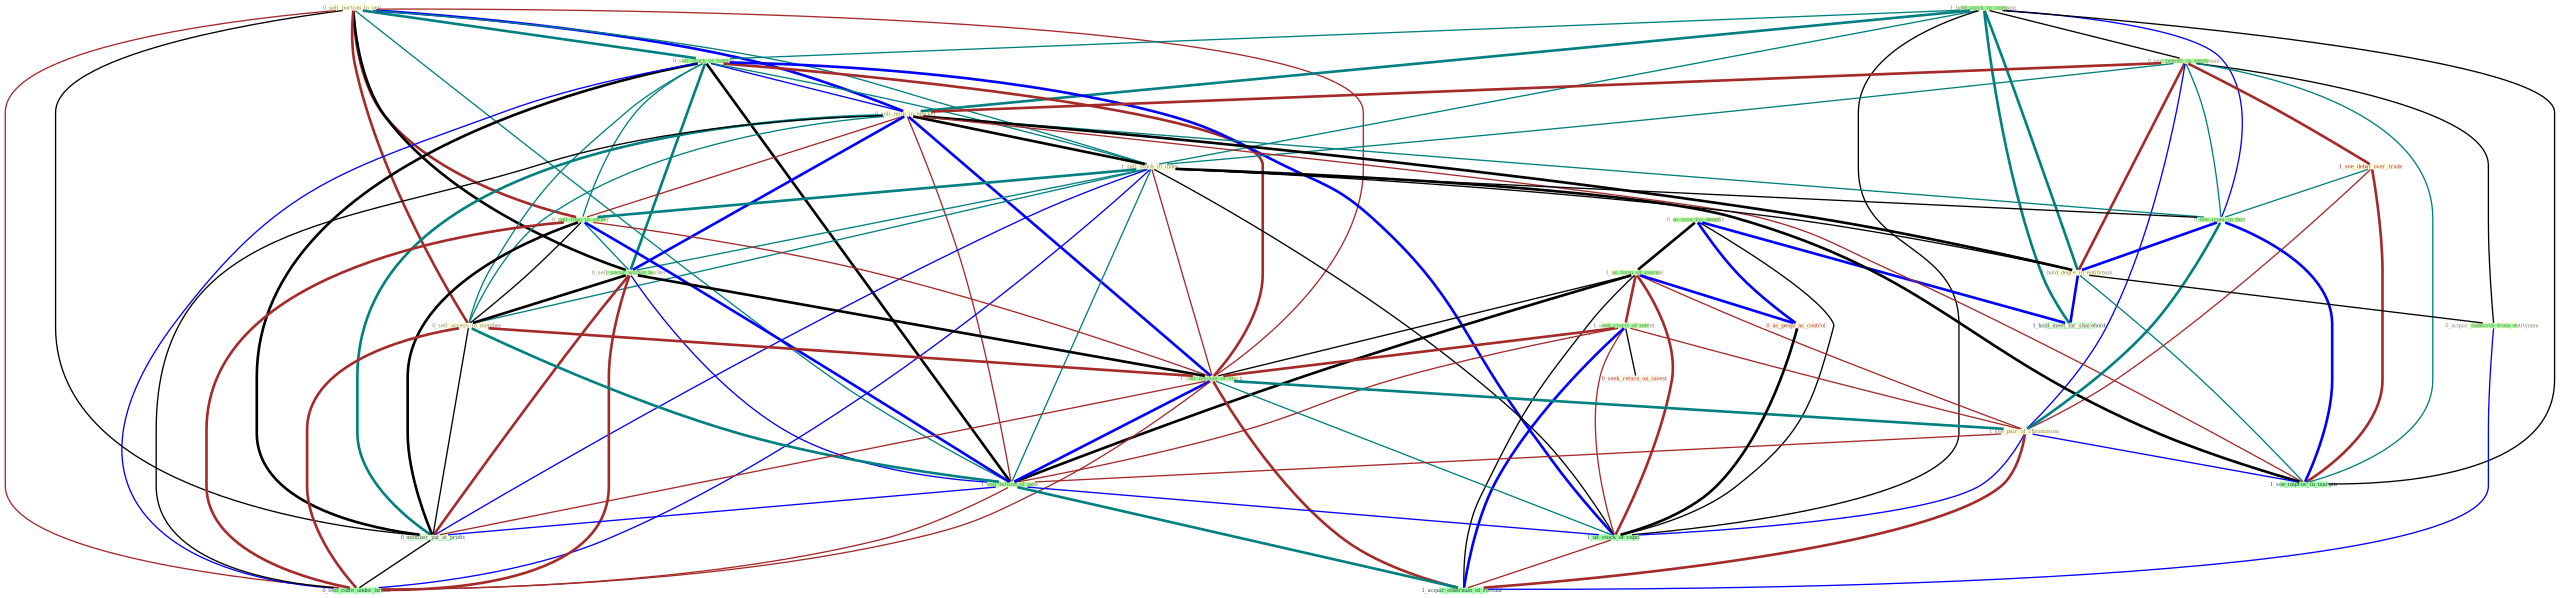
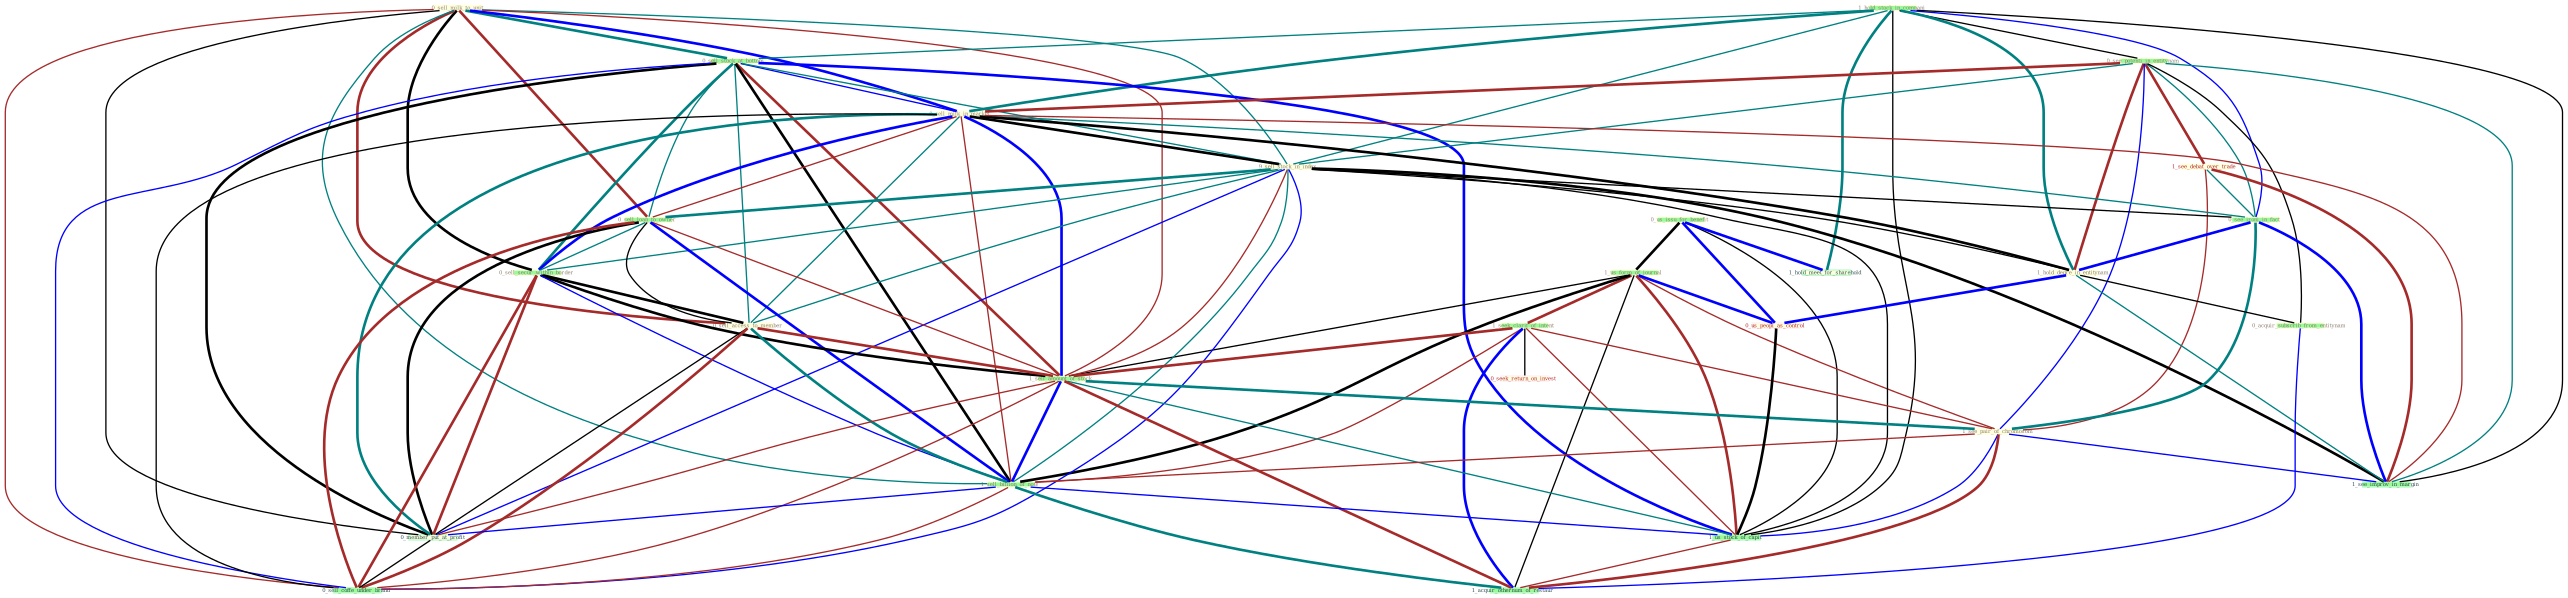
  graph {
    node [color="#ffffe0" fillcolor=palegreen fixedsize=true fontcolor="#8b7d6b" fontsize=4 shape=polygon style=filled]
    edge [color=brown style=solid w=1]
-   "0_sell_portion_to_unit " [fillcolor=lightyellow height=.06 width=.5]
+   "0_sell_portion_to_unit " [fillcolor=lightyellow height=.06 width=.5 label="0_sell_milk_to_unit"]
    "1_hold_stock_in_compani " [height=.06 width=.5]
    "0_sell_stock_at_bottom " [height=.06 width=.5]
    "0_see_potenti_in_entitynam " [height=.06 width=.5]
    "1_see_debat_over_trade " [fillcolor=lightyellow fontcolor="#b22222" height=.06 width=.5]
    "0_us_issu_for_benefit " [height=.06 width=.5]
    "1_us_form_of_journal " [height=.06 width=.5]
    "0_sell_milk_in_market " [fillcolor=lightyellow height=.06 width=.5]
-   "1_sell_stock_in_index " [fillcolor=lightyellow height=.06 width=.5]
+   "1_sell_stock_in_index " [fillcolor=lightyellow height=.06 width=.5 label="9_sell_stock_in_index"]
    "0_sell_loan_to_owner " [height=.06 width=.5]
    "1_seek_clarif_of_intent " [height=.06 width=.5]
    "0_sell_secur_within_border " [height=.06 width=.5]
    "0_see_ironi_in_fact " [height=.06 width=.5]
    "1_hold_degre_in_entitynam " [fillcolor=lightyellow height=.06 width=.5]
    "0_sell_access_to_member " [fillcolor=lightyellow height=.06 width=.5]
    "0_acquir_subscrib_from_entitynam " [height=.06 width=.5]
    "1_sell_amount_of_stock " [height=.06 width=.5]
    "1_see_pair_of_chromosom " [fillcolor=lightyellow height=.06 width=.5]
    "1_sell_billion_of_note " [height=.06 width=.5]
    "0_us_peopl_as_control " [color="#fff0f5" fillcolor=lightyellow fontcolor="#b22222" height=.06 width=.5]
    "0_seek_return_on_invest " [color="#fff0f5" fillcolor=lightyellow fontcolor="#b22222" height=.06 width=.5]
    n22 [color="#BDFCC9" fillcolor=lightyellow fontcolor="#2f4f4f" height=.06 label="0_member_put_at_profit" width=.5]
    "0_sell_coffe_under_brand " [color="#BDFCC9" fontcolor="#2f4f4f" height=.06 width=.5]
    "1_us_stock_of_capit " [color="#BDFCC9" fontcolor="#2f4f4f" height=.06 width=.5]
    "1_see_improv_in_margin " [color="#BDFCC9" fontcolor="#2f4f4f" height=.06 width=.5]
    "1_hold_meet_for_sharehold " [color="#BDFCC9" fillcolor=lightyellow fontcolor="#2f4f4f" height=.06 width=.5]
    "1_acquir_othernum_of_restaur " [color="#BDFCC9" fontcolor="#2f4f4f" height=.06 width=.5]
    subgraph sub_1 {
      "0_sell_portion_to_unit "
      "1_hold_stock_in_compani "
      "0_sell_stock_at_bottom "
      "0_see_potenti_in_entitynam "
      "1_see_debat_over_trade "
      "0_us_issu_for_benefit "
      "1_us_form_of_journal "
      "0_sell_milk_in_market "
      "1_sell_stock_in_index "
      "0_sell_loan_to_owner "
      "1_seek_clarif_of_intent "
      "0_sell_secur_within_border "
      "0_see_ironi_in_fact "
      "1_hold_degre_in_entitynam "
      "0_sell_access_to_member "
      "0_acquir_subscrib_from_entitynam "
      "1_sell_amount_of_stock "
      "1_see_pair_of_chromosom "
      "1_sell_billion_of_note "
    }
    subgraph sub_2 {
      "0_us_peopl_as_control "
      "0_seek_return_on_invest "
    }
    "0_sell_portion_to_unit " -- "0_sell_stock_at_bottom " [color=teal style=bold]
    "0_sell_portion_to_unit " -- "0_sell_milk_in_market " [color=blue style=bold]
    "0_sell_portion_to_unit " -- "1_sell_stock_in_index " [color=teal]
    "0_sell_portion_to_unit " -- "0_sell_loan_to_owner " [style=bold w=2]
    "0_sell_portion_to_unit " -- "0_sell_secur_within_border " [color=black style=bold]
    "0_sell_portion_to_unit " -- "0_sell_access_to_member " [style=bold w=2]
    "0_sell_portion_to_unit " -- "1_sell_amount_of_stock "
    "0_sell_portion_to_unit " -- "1_sell_billion_of_note " [color=teal]
    "0_sell_portion_to_unit " -- n22 [color=black]
    "0_sell_portion_to_unit " -- "0_sell_coffe_under_brand "
    "1_hold_stock_in_compani " -- "0_sell_stock_at_bottom " [color=teal]
    "1_hold_stock_in_compani " -- "0_see_potenti_in_entitynam " [color=black]
    "1_hold_stock_in_compani " -- "0_sell_milk_in_market " [color=teal style=bold]
    "1_hold_stock_in_compani " -- "1_sell_stock_in_index " [color=teal w=2]
    "1_hold_stock_in_compani " -- "0_see_ironi_in_fact " [color=blue]
    "1_hold_stock_in_compani " -- "1_hold_degre_in_entitynam " [color=teal style=bold w=2]
    "1_hold_stock_in_compani " -- "1_us_stock_of_capit " [color=black]
    "1_hold_stock_in_compani " -- "1_see_improv_in_margin " [color=black]
    "1_hold_stock_in_compani " -- "1_hold_meet_for_sharehold " [color=teal style=bold]
    "0_sell_stock_at_bottom " -- "0_sell_milk_in_market " [color=blue]
    "0_sell_stock_at_bottom " -- "1_sell_stock_in_index " [color=teal w=2]
    "0_sell_stock_at_bottom " -- "0_sell_loan_to_owner " [color=teal]
    "0_sell_stock_at_bottom " -- "0_sell_secur_within_border " [color=teal style=bold]
    "0_sell_stock_at_bottom " -- "0_sell_access_to_member " [color=teal]
    "0_sell_stock_at_bottom " -- "1_sell_amount_of_stock " [style=bold]
    "0_sell_stock_at_bottom " -- "1_sell_billion_of_note " [color=black style=bold]
    "0_sell_stock_at_bottom " -- n22 [color=black style=bold w=2]
    "0_sell_stock_at_bottom " -- "0_sell_coffe_under_brand " [color=blue]
    "0_sell_stock_at_bottom " -- "1_us_stock_of_capit " [color=blue style=bold]
    "0_see_potenti_in_entitynam " -- "1_see_debat_over_trade " [style=bold]
    "0_see_potenti_in_entitynam " -- "0_sell_milk_in_market " [style=bold]
    "0_see_potenti_in_entitynam " -- "1_sell_stock_in_index " [color=teal]
    "0_see_potenti_in_entitynam " -- "0_see_ironi_in_fact " [color=teal w=2]
    "0_see_potenti_in_entitynam " -- "1_hold_degre_in_entitynam " [style=bold w=2]
    "0_see_potenti_in_entitynam " -- "0_acquir_subscrib_from_entitynam " [color=black]
    "0_see_potenti_in_entitynam " -- "1_see_pair_of_chromosom " [color=blue]
    "0_see_potenti_in_entitynam " -- "1_see_improv_in_margin " [color=teal w=2]
    "1_see_debat_over_trade " -- "0_see_ironi_in_fact " [color=teal]
    "1_see_debat_over_trade " -- "1_see_pair_of_chromosom "
    "1_see_debat_over_trade " -- "1_see_improv_in_margin " [style=bold]
    "0_us_issu_for_benefit " -- "1_us_form_of_journal " [color=black style=bold]
    "0_us_issu_for_benefit " -- "0_us_peopl_as_control " [color=blue style=bold]
    "0_us_issu_for_benefit " -- "1_us_stock_of_capit " [color=black]
    "0_us_issu_for_benefit " -- "1_hold_meet_for_sharehold " [color=blue style=bold]
    "1_us_form_of_journal " -- "1_seek_clarif_of_intent " [style=bold]
    "1_us_form_of_journal " -- "1_sell_amount_of_stock " [color=black]
    "1_us_form_of_journal " -- "1_see_pair_of_chromosom "
    "1_us_form_of_journal " -- "1_sell_billion_of_note " [color=black style=bold]
    "1_us_form_of_journal " -- "0_us_peopl_as_control " [color=blue style=bold]
    "1_us_form_of_journal " -- "1_us_stock_of_capit " [style=bold w=2]
    "1_us_form_of_journal " -- "1_acquir_othernum_of_restaur " [color=black]
    "0_sell_milk_in_market " -- "1_sell_stock_in_index " [color=black style=bold w=2]
    "0_sell_milk_in_market " -- "0_sell_loan_to_owner "
    "0_sell_milk_in_market " -- "0_sell_secur_within_border " [color=blue style=bold]
    "0_sell_milk_in_market " -- "0_see_ironi_in_fact " [color=teal]
    "0_sell_milk_in_market " -- "1_hold_degre_in_entitynam " [color=black style=bold]
    "0_sell_milk_in_market " -- "0_sell_access_to_member " [color=teal]
    "0_sell_milk_in_market " -- "1_sell_amount_of_stock " [color=blue style=bold]
    "0_sell_milk_in_market " -- "1_sell_billion_of_note "
    "0_sell_milk_in_market " -- n22 [color=teal style=bold]
    "0_sell_milk_in_market " -- "0_sell_coffe_under_brand " [color=black]
    "0_sell_milk_in_market " -- "1_see_improv_in_margin "
    "1_sell_stock_in_index " -- "0_sell_loan_to_owner " [color=teal style=bold]
    "1_sell_stock_in_index " -- "0_sell_secur_within_border " [color=teal]
    "1_sell_stock_in_index " -- "0_see_ironi_in_fact " [color=black]
    "1_sell_stock_in_index " -- "1_hold_degre_in_entitynam " [color=black]
    "1_sell_stock_in_index " -- "0_sell_access_to_member " [color=teal]
    "1_sell_stock_in_index " -- "1_sell_amount_of_stock "
    "1_sell_stock_in_index " -- "1_sell_billion_of_note " [color=teal]
    "1_sell_stock_in_index " -- n22 [color=blue]
    "1_sell_stock_in_index " -- "0_sell_coffe_under_brand " [color=blue]
    "1_sell_stock_in_index " -- "1_us_stock_of_capit " [color=black]
    "1_sell_stock_in_index " -- "1_see_improv_in_margin " [color=black style=bold]
    "0_sell_loan_to_owner " -- "0_sell_secur_within_border " [color=teal]
    "0_sell_loan_to_owner " -- "0_sell_access_to_member " [color=black w=2]
    "0_sell_loan_to_owner " -- "1_sell_amount_of_stock "
    "0_sell_loan_to_owner " -- "1_sell_billion_of_note " [color=blue style=bold]
    "0_sell_loan_to_owner " -- n22 [color=black style=bold]
    "0_sell_loan_to_owner " -- "0_sell_coffe_under_brand " [style=bold]
    "1_seek_clarif_of_intent " -- "1_sell_amount_of_stock " [style=bold]
    "1_seek_clarif_of_intent " -- "1_see_pair_of_chromosom "
    "1_seek_clarif_of_intent " -- "1_sell_billion_of_note "
    "1_seek_clarif_of_intent " -- "0_seek_return_on_invest " [color=black]
    "1_seek_clarif_of_intent " -- "1_us_stock_of_capit "
    "1_seek_clarif_of_intent " -- "1_acquir_othernum_of_restaur " [color=blue style=bold]
    "0_sell_secur_within_border " -- "0_sell_access_to_member " [color=black style=bold]
    "0_sell_secur_within_border " -- "1_sell_amount_of_stock " [color=black style=bold]
    "0_sell_secur_within_border " -- "1_sell_billion_of_note " [color=blue]
    "0_sell_secur_within_border " -- n22 [style=bold]
    "0_sell_secur_within_border " -- "0_sell_coffe_under_brand " [style=bold]
    "0_see_ironi_in_fact " -- "1_hold_degre_in_entitynam " [color=blue style=bold]
    "0_see_ironi_in_fact " -- "1_see_pair_of_chromosom " [color=teal style=bold]
    "0_see_ironi_in_fact " -- "1_see_improv_in_margin " [color=blue style=bold w=2]
    "1_hold_degre_in_entitynam " -- "0_acquir_subscrib_from_entitynam " [color=black]
    "1_hold_degre_in_entitynam " -- "1_see_improv_in_margin " [color=teal]
-   "1_hold_degre_in_entitynam " -- "1_hold_meet_for_sharehold " [color=blue style=bold]
+   "1_hold_degre_in_entitynam " -- "0_us_peopl_as_control " [color=blue style=bold]
    "0_sell_access_to_member " -- "1_sell_amount_of_stock " [style=bold]
    "0_sell_access_to_member " -- "1_sell_billion_of_note " [color=teal style=bold]
    "0_sell_access_to_member " -- n22 [color=black]
    "0_sell_access_to_member " -- "0_sell_coffe_under_brand " [style=bold]
    "0_acquir_subscrib_from_entitynam " -- "1_acquir_othernum_of_restaur " [color=blue]
    "1_sell_amount_of_stock " -- "1_see_pair_of_chromosom " [color=teal style=bold]
    "1_sell_amount_of_stock " -- "1_sell_billion_of_note " [color=blue style=bold w=2]
    "1_sell_amount_of_stock " -- n22
    "1_sell_amount_of_stock " -- "0_sell_coffe_under_brand "
    "1_sell_amount_of_stock " -- "1_us_stock_of_capit " [color=teal]
    "1_sell_amount_of_stock " -- "1_acquir_othernum_of_restaur " [style=bold]
    "1_see_pair_of_chromosom " -- "1_sell_billion_of_note "
    "1_see_pair_of_chromosom " -- "1_us_stock_of_capit " [color=blue]
    "1_see_pair_of_chromosom " -- "1_see_improv_in_margin " [color=blue]
    "1_see_pair_of_chromosom " -- "1_acquir_othernum_of_restaur " [style=bold]
    "1_sell_billion_of_note " -- n22 [color=blue]
    "1_sell_billion_of_note " -- "0_sell_coffe_under_brand "
    "1_sell_billion_of_note " -- "1_us_stock_of_capit " [color=blue]
    "1_sell_billion_of_note " -- "1_acquir_othernum_of_restaur " [color=teal style=bold]
    "0_us_peopl_as_control " -- "1_us_stock_of_capit " [color=black style=bold]
    n22 -- "0_sell_coffe_under_brand " [color=black]
    "1_us_stock_of_capit " -- "1_acquir_othernum_of_restaur "
  }
